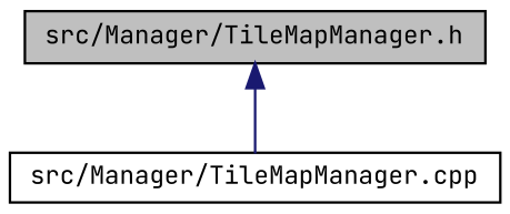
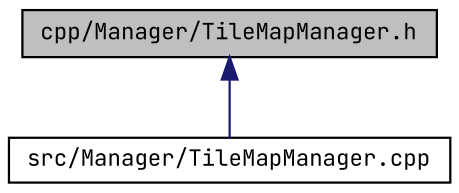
  digraph {
    fontname="JetBrains Mono"
    node [color=black fontname="JetBrains Mono" fontsize=10 shape=record style=filled]
-   n1 [fillcolor=grey75 fontcolor=black height=0.2 label="src/Manager/TileMapManager.h" width=0.4]
+   n1 [fillcolor=grey75 fontcolor=black height=0.2 label="cpp/Manager/TileMapManager.h" width=0.4]
    n2 [fillcolor=white height=0.2 label="src/Manager/TileMapManager.cpp" width=0.4]
    n1 -> n2 [color=midnightblue dir=back fontname="JetBrains Mono" fontsize=10 labelfontname=Helvetica labelfontsize=10 style=solid]
  }
